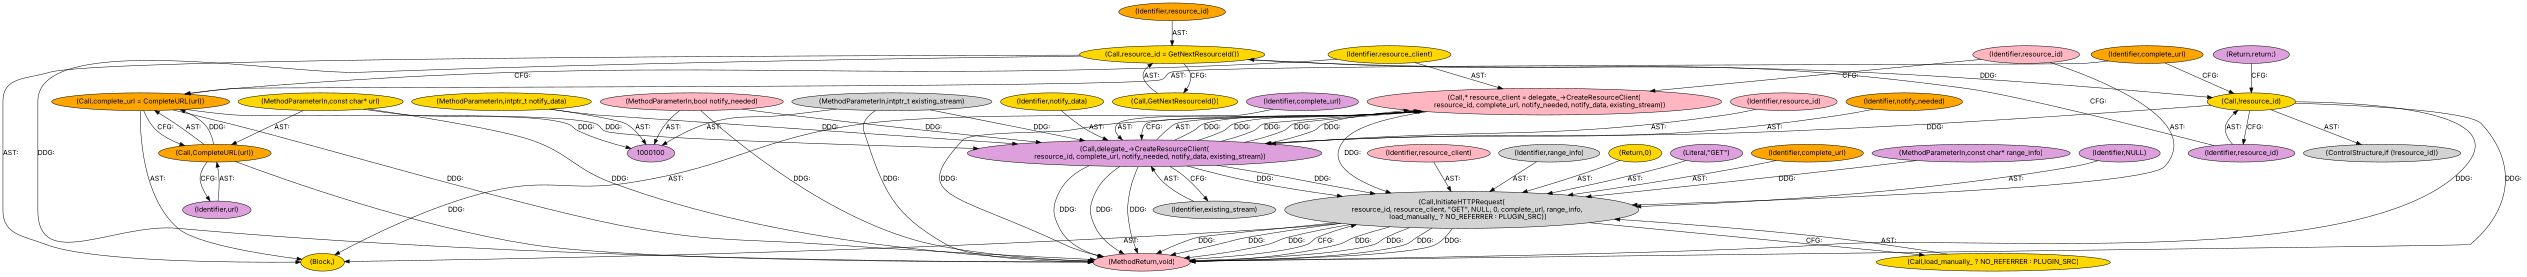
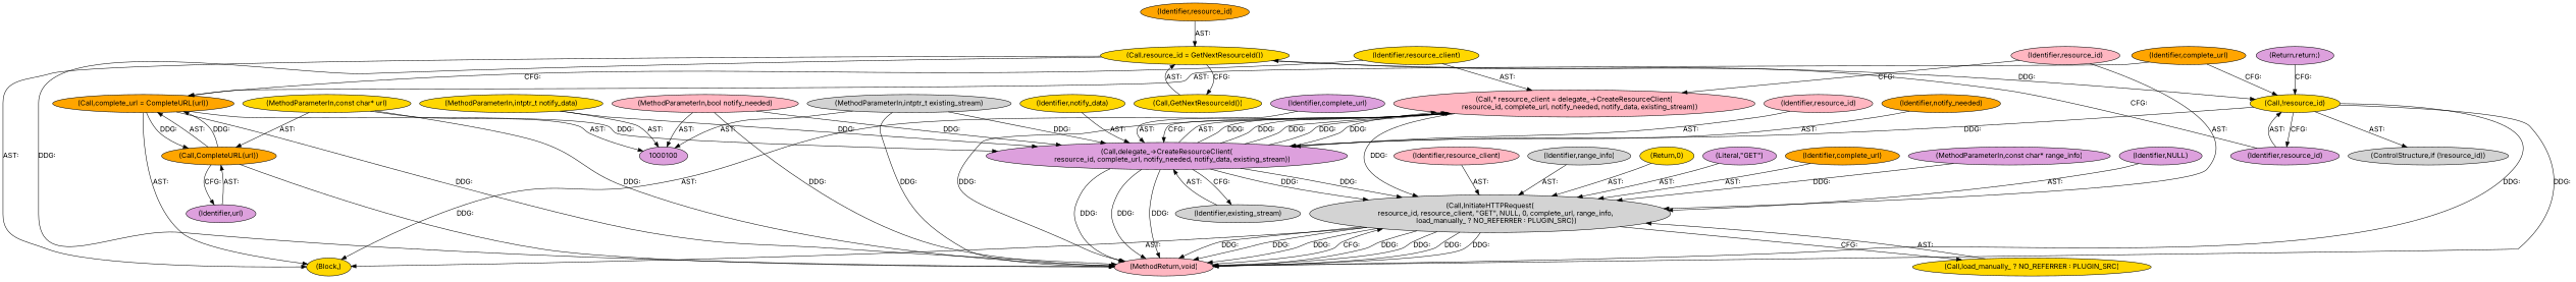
  digraph {
    fontname=Inter
    node [fillcolor=gold fontname=Inter style=filled]
    edge [fontname=Inter]
    n1 [fillcolor=lightpink label="(Call,* resource_client = delegate_->CreateResourceClient(\n      resource_id, complete_url, notify_needed, notify_data, existing_stream))"]
    n2 [fillcolor=plum label="(Call,delegate_->CreateResourceClient(\n      resource_id, complete_url, notify_needed, notify_data, existing_stream))"]
    n3 [fillcolor=lightgrey label="(Call,InitiateHTTPRequest(\n      resource_id, resource_client, \"GET\", NULL, 0, complete_url, range_info,\n       load_manually_ ? NO_REFERRER : PLUGIN_SRC))"]
    n4 [label="(Block,)"]
    n5 [fillcolor=lightpink label="(MethodReturn,void)"]
    n6 [fillcolor=lightgrey label="(Identifier,existing_stream)"]
    n7 [label="(Call,load_manually_ ? NO_REFERRER : PLUGIN_SRC)"]
    n8 [label="(Call,!resource_id)"]
    n9 [fillcolor=plum label="(Identifier,resource_id)"]
    n10 [fillcolor=lightgrey label="(ControlStructure,if (!resource_id))"]
    n11 [label="(Call,resource_id = GetNextResourceId())"]
    n12 [label="(Call,GetNextResourceId())"]
    n13 [fillcolor=orange label="(Call,complete_url = CompleteURL(url))"]
    n14 [fillcolor=orange label="(Call,CompleteURL(url))"]
    n15 [fillcolor=plum label="(Identifier,url)"]
    n16 [label="(MethodParameterIn,const char* url)"]
    1000100 [fillcolor=plum]
    n18 [fillcolor=lightpink label="(MethodParameterIn,bool notify_needed)"]
    n19 [label="(MethodParameterIn,intptr_t notify_data)"]
    n20 [fillcolor=lightgrey label="(MethodParameterIn,intptr_t existing_stream)"]
    n21 [fillcolor=lightpink label="(Identifier,resource_id)"]
    n22 [fillcolor=lightpink label="(Identifier,resource_client)"]
    n23 [label="(Identifier,resource_client)"]
    n24 [fillcolor=lightpink label="(Identifier,resource_id)"]
    n25 [fillcolor=lightgrey label="(Identifier,range_info)"]
    n26 [fillcolor=plum label="(Return,return;)"]
    n27 [fillcolor=orange label="(Identifier,notify_needed)"]
    n28 [label="(Return,0)"]
    n29 [label="(Identifier,notify_data)"]
    n30 [fillcolor=plum label="(Identifier,complete_url)"]
    n31 [fillcolor=orange label="(Identifier,complete_url)"]
    n32 [fillcolor=plum label="(Literal,\"GET\")"]
    n33 [fillcolor=orange label="(Identifier,complete_url)"]
    n34 [fillcolor=orange label="(Identifier,resource_id)"]
    n35 [fillcolor=plum label="(MethodParameterIn,const char* range_info)"]
    n36 [fillcolor=plum label="(Identifier,NULL)"]
    n1 -> n2 [label="CFG: "]
    n1 -> n3 [label="DDG: "]
    n1 -> n4 [label="AST: "]
    n1 -> n5 [label="DDG: "]
    n2 -> n1 [label="AST: "]
    n2 -> n1 [label="DDG: "]
    n2 -> n1 [label="DDG: "]
    n2 -> n1 [label="DDG: "]
    n2 -> n1 [label="DDG: "]
    n2 -> n1 [label="DDG: "]
    n2 -> n3 [label="DDG: "]
    n2 -> n3 [label="DDG: "]
    n2 -> n5 [label="DDG: "]
    n2 -> n5 [label="DDG: "]
    n2 -> n5 [label="DDG: "]
    n2 -> n6 [label="CFG: "]
    n3 -> n4 [label="AST: "]
    n3 -> n5 [label="DDG: "]
    n3 -> n5 [label="DDG: "]
    n3 -> n5 [label="DDG: "]
    n3 -> n5 [label="DDG: "]
    n3 -> n5 [label="DDG: "]
    n3 -> n5 [label="DDG: "]
    n3 -> n5 [label="DDG: "]
    n3 -> n7 [label="CFG: "]
    n5 -> n3 [label="CFG: "]
    n6 -> n2 [label="AST: "]
    n7 -> n3 [label="AST: "]
    n8 -> n2 [label="DDG: "]
    n8 -> n5 [label="DDG: "]
    n8 -> n5 [label="DDG: "]
    n8 -> n9 [label="CFG: "]
    n8 -> n10 [label="AST: "]
    n9 -> n8 [label="AST: "]
    n9 -> n11 [label="CFG: "]
    n11 -> n4 [label="AST: "]
    n11 -> n5 [label="DDG: "]
    n11 -> n8 [label="DDG: "]
    n11 -> n12 [label="CFG: "]
    n12 -> n11 [label="AST: "]
    n13 -> n2 [label="DDG: "]
    n13 -> n4 [label="AST: "]
    n13 -> n5 [label="DDG: "]
-   n13 -> n14 [label="CFG: "]
+   n13 -> n14 [label="DDG: "]
    n14 -> n5 [label="DDG: "]
    n14 -> n13 [label="AST: "]
    n14 -> n13 [label="DDG: "]
    n14 -> n15 [label="CFG: "]
    n15 -> n14 [label="AST: "]
    n16 -> n5 [label="DDG: "]
    n16 -> n14 [label="AST: "]
-   n16 -> 1000100 [label="DDG: "]
+   n16 -> 1000100 [label="AST: "]
    n18 -> n2 [label="DDG: "]
    n18 -> n5 [label="DDG: "]
    n18 -> 1000100 [label="AST: "]
    n19 -> n2 [label="DDG: "]
    n19 -> 1000100 [label="AST: "]
    n20 -> n2 [label="DDG: "]
    n20 -> n5 [label="DDG: "]
    n20 -> 1000100 [label="AST: "]
    n21 -> n1 [label="CFG: "]
    n21 -> n3 [label="AST: "]
    n22 -> n3 [label="AST: "]
    n23 -> n1 [label="AST: "]
    n23 -> n13 [label="CFG: "]
    n24 -> n2 [label="AST: "]
    n25 -> n3 [label="AST: "]
    n26 -> n8 [label="CFG: "]
    n27 -> n2 [label="AST: "]
    n28 -> n3 [label="AST: "]
    n29 -> n2 [label="AST: "]
    n30 -> n2 [label="AST: "]
    n31 -> n8 [label="CFG: "]
    n31 -> n13 [label="AST: "]
    n32 -> n3 [label="AST: "]
    n33 -> n3 [label="AST: "]
    n34 -> n11 [label="AST: "]
    n35 -> n3 [label="DDG: "]
    n36 -> n3 [label="AST: "]
  }
